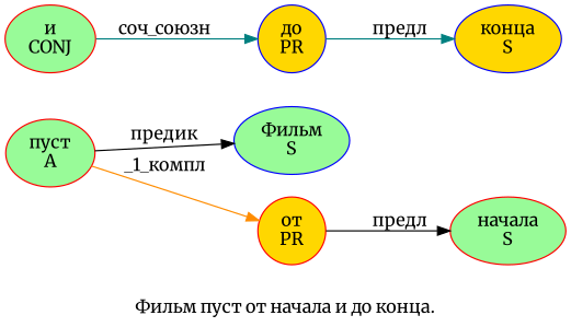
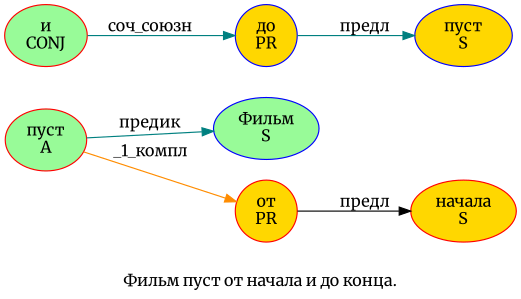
  digraph {
    fontname=Merriweather
    label="Фильм пуст от начала и до конца."
    rankdir=LR
    node [color=red fillcolor=gold fontname=Merriweather penwidth=1 shape=ellipse style=filled]
    edge [color=black fontname=Merriweather]
    n1 [color=blue fillcolor=palegreen label="Фильм\nS"]
    n2 [fillcolor=palegreen label="пуст\nA"]
    n3 [label="от\nPR"]
-   n4 [fillcolor=palegreen label="начала\nS"]
+   n4 [label="начала\nS"]
    n5 [fillcolor=palegreen label="и\nCONJ"]
    n6 [color=blue label="до\nPR"]
-   n7 [color=blue label="конца\nS"]
-   n2 -> n1 [label="предик"]
+   n7 [color=blue label="пуст\nS"]
+   n2 -> n1 [color=teal label="предик"]
    n2 -> n3 [color=darkorange label="_1_компл"]
    n3 -> n4 [label="предл"]
    n5 -> n6 [color=teal label="соч_союзн"]
    n6 -> n7 [color=teal label="предл"]
  }
